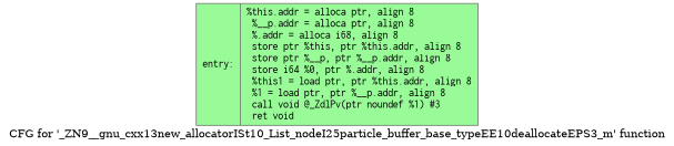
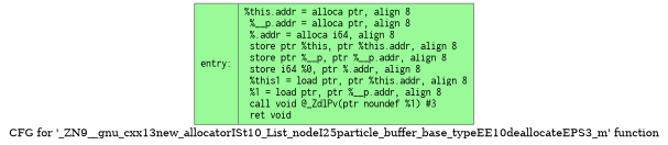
  digraph {
    label="CFG for '_ZN9__gnu_cxx13new_allocatorISt10_List_nodeI25particle_buffer_base_typeEE10deallocateEPS3_m' function"
    rankdir=LR
-   n1 [color=gray40 fillcolor=palegreen fontname=Courier label="{entry:\l|  %this.addr = alloca ptr, align 8\l  %__p.addr = alloca ptr, align 8\l  %.addr = alloca i68, align 8\l  store ptr %this, ptr %this.addr, align 8\l  store ptr %__p, ptr %__p.addr, align 8\l  store i64 %0, ptr %.addr, align 8\l  %this1 = load ptr, ptr %this.addr, align 8\l  %1 = load ptr, ptr %__p.addr, align 8\l  call void @_ZdlPv(ptr noundef %1) #3\l  ret void\l}" shape=record style=filled]
+   n1 [color=gray40 fillcolor=palegreen fontname=Courier label="{entry:\l|  %this.addr = alloca ptr, align 8\l  %__p.addr = alloca ptr, align 8\l  %.addr = alloca i64, align 8\l  store ptr %this, ptr %this.addr, align 8\l  store ptr %__p, ptr %__p.addr, align 8\l  store i64 %0, ptr %.addr, align 8\l  %this1 = load ptr, ptr %this.addr, align 8\l  %1 = load ptr, ptr %__p.addr, align 8\l  call void @_ZdlPv(ptr noundef %1) #3\l  ret void\l}" shape=record style=filled]
  }
